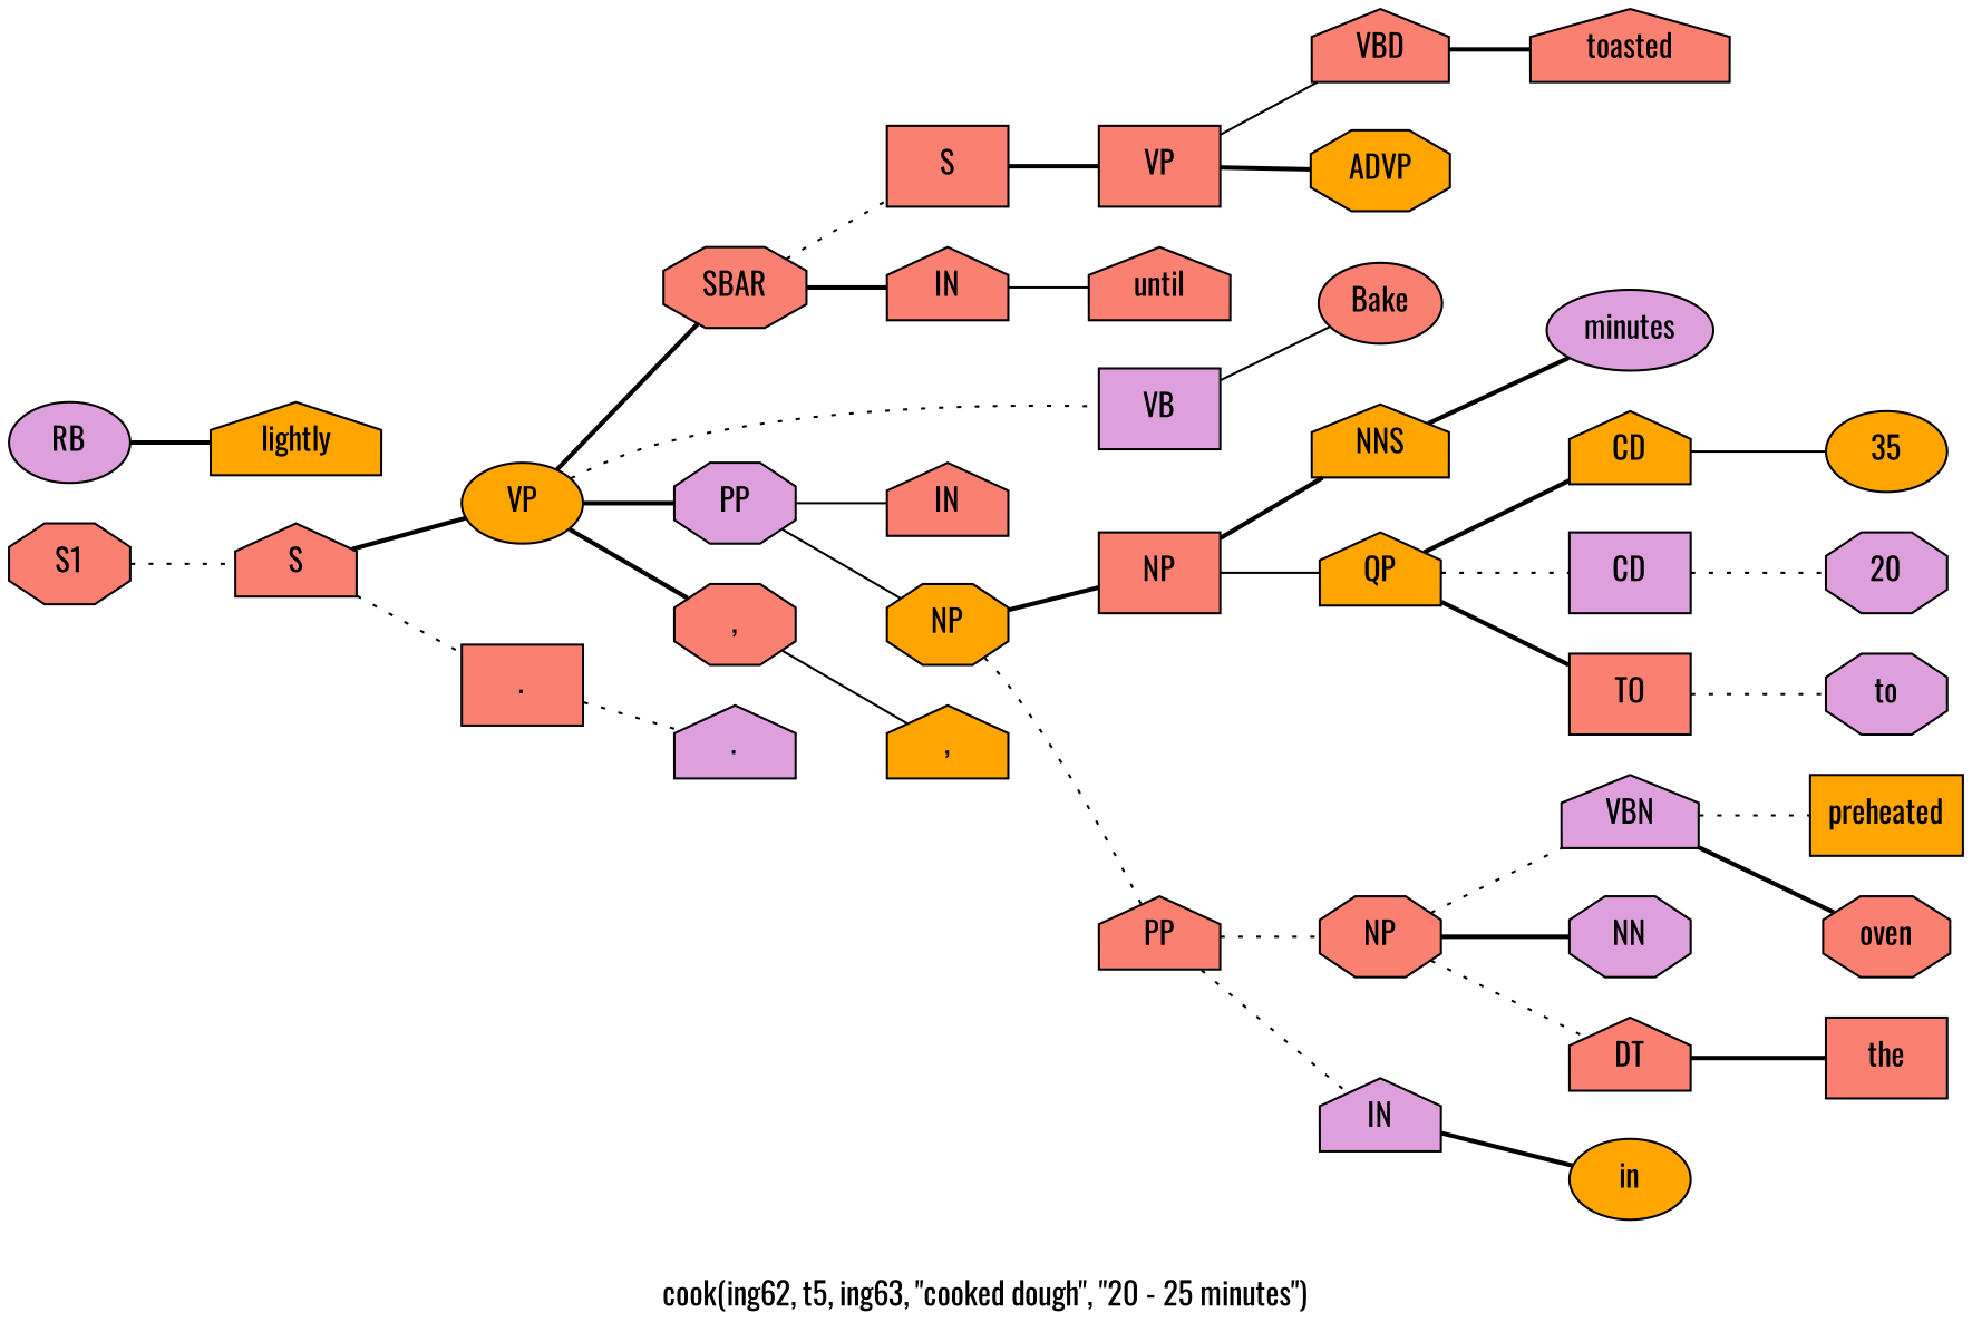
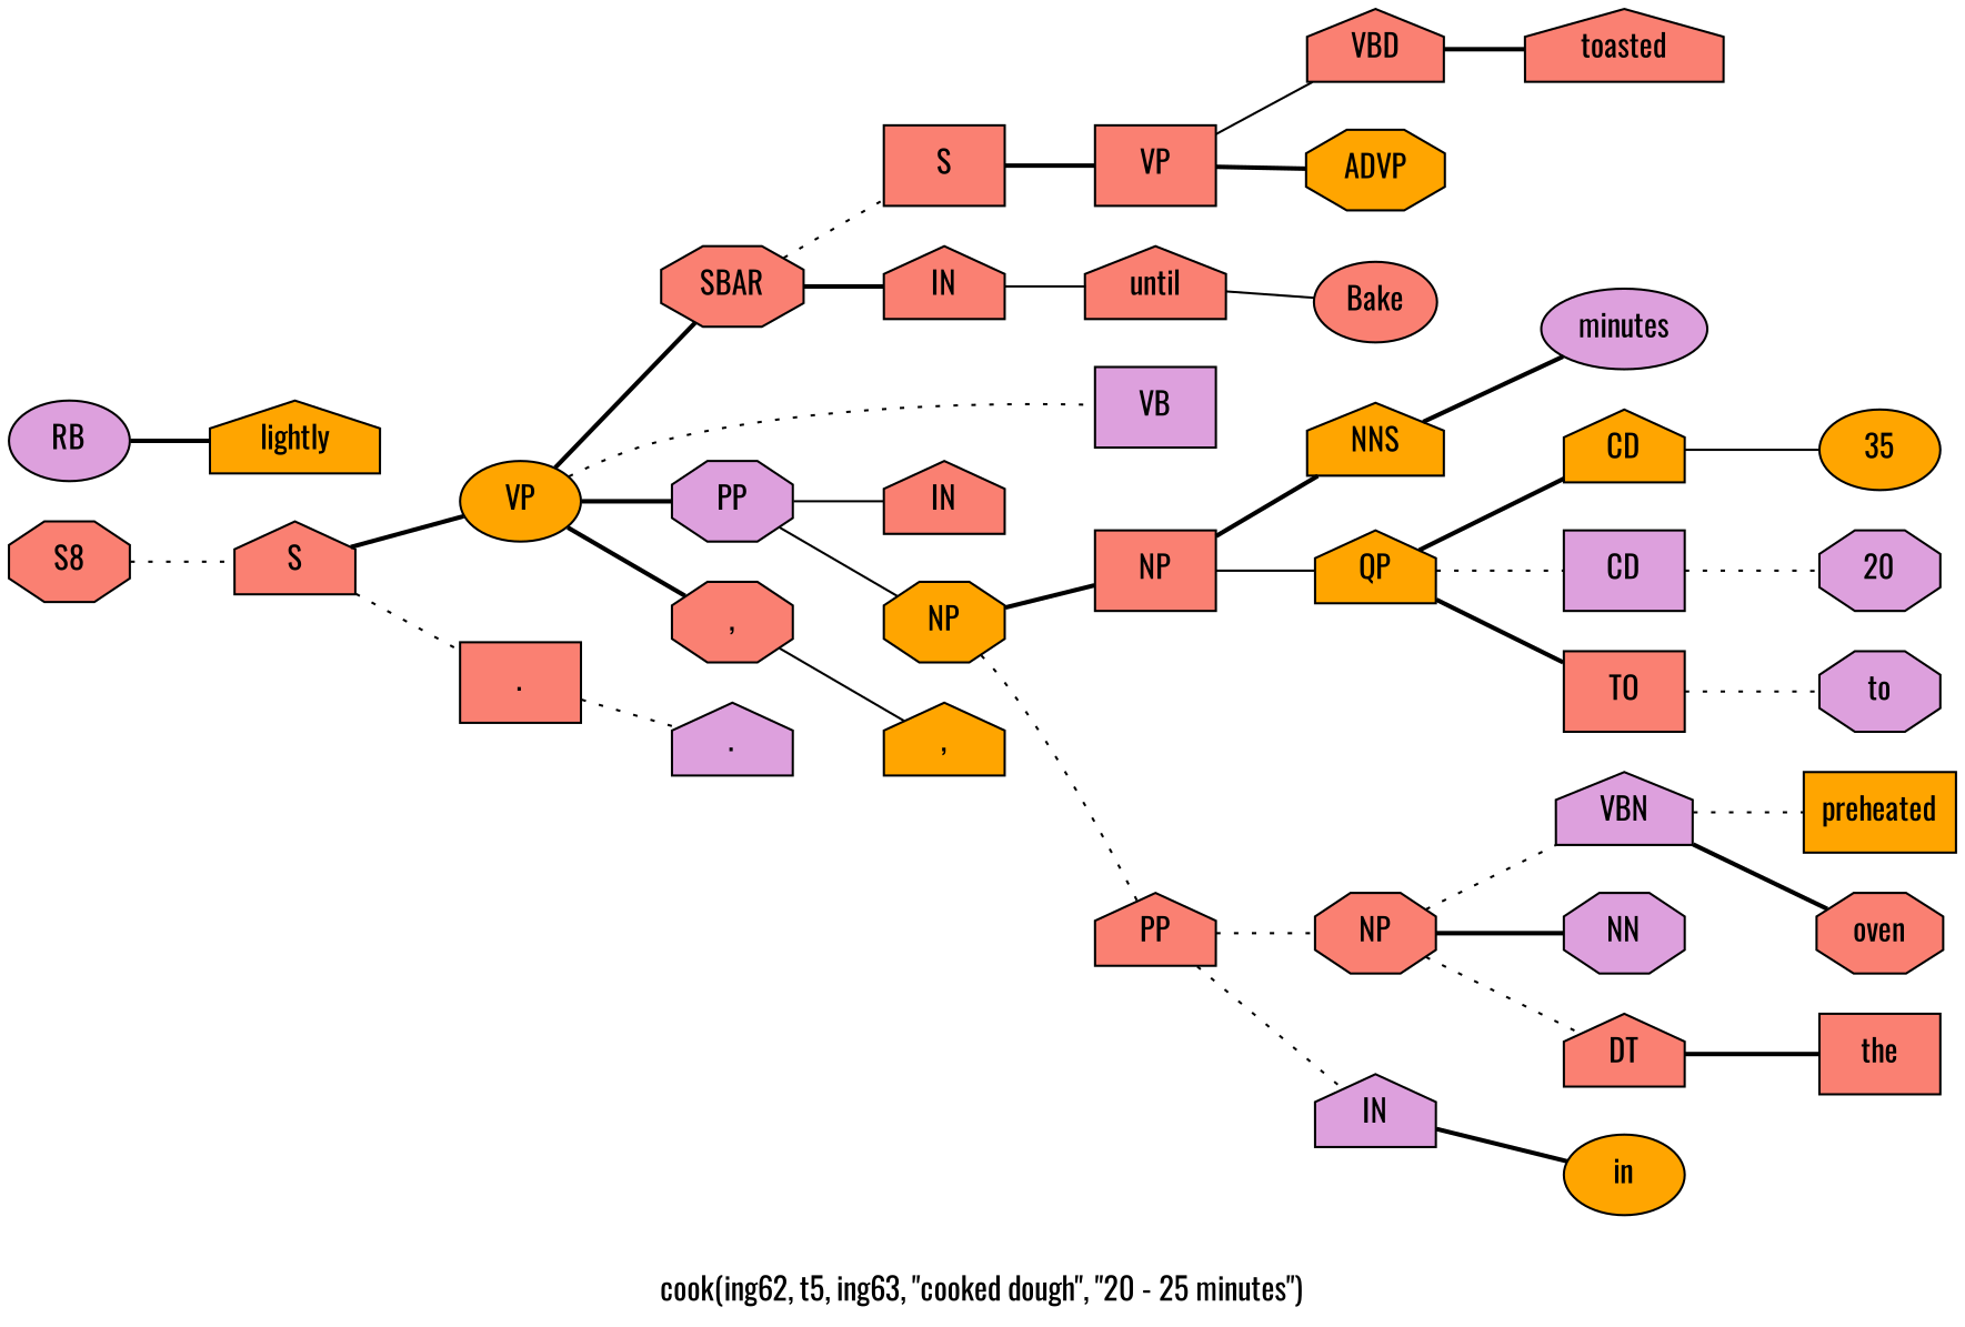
  graph {
    fontname=Oswald
    label="cook(ing62, t5, ing63, \"cooked dough\", \"20 - 25 minutes\")"
    rankdir=LR
    node [fillcolor=salmon fontname=Oswald shape=house style=filled]
    edge [fontname=Oswald style=bold]
-   n1 [label=S1 shape=octagon]
+   n1 [label=S8 shape=octagon]
    n2 [label=S]
    n3 [fillcolor=orange label=VP shape=ellipse]
    n4 [label="." shape=box]
    n5 [fillcolor=plum label=VB shape=box]
    n6 [fillcolor=plum label=PP shape=octagon]
    n7 [label="," shape=octagon]
    n8 [label=SBAR shape=octagon]
    n9 [fillcolor=plum label="."]
    n10 [label=Bake shape=ellipse]
    n11 [label=IN]
    n12 [fillcolor=orange label=NP shape=octagon]
    n13 [fillcolor=orange label=","]
    n14 [label=IN]
    n15 [label=S shape=box]
    n16 [label=NP shape=box]
    n17 [label=PP]
    n18 [fillcolor=orange label=QP]
    n19 [fillcolor=orange label=NNS]
    n20 [fillcolor=plum label=IN]
    n21 [label=NP shape=octagon]
    n22 [fillcolor=plum label=CD shape=box]
    n23 [label=TO shape=box]
    n24 [fillcolor=orange label=CD]
    n25 [fillcolor=plum label=minutes shape=ellipse]
    n26 [fillcolor=plum label=20 shape=octagon]
    n27 [fillcolor=plum label=to shape=octagon]
    n28 [fillcolor=orange label=35 shape=ellipse]
    n29 [fillcolor=orange label=in shape=ellipse]
    n30 [label=DT]
    n31 [fillcolor=plum label=VBN]
    n32 [fillcolor=plum label=NN shape=octagon]
    n33 [label=the shape=box]
    n34 [fillcolor=orange label=preheated shape=box]
    n35 [label=oven shape=octagon]
    n36 [label=until]
    n37 [label=VP shape=box]
    n38 [fillcolor=orange label=ADVP shape=octagon]
    n39 [label=VBD]
    n40 [label=toasted]
    n41 [fillcolor=plum label=RB shape=ellipse]
    n42 [fillcolor=orange label=lightly]
    n1 -- n2 [style=dotted]
    n2 -- n3
    n2 -- n4 [style=dotted]
    n3 -- n5 [style=dotted]
    n3 -- n6
    n3 -- n7
    n3 -- n8
    n4 -- n9 [style=dotted]
-   n5 -- n10 [style=solid]
+   n36 -- n10 [style=solid]
    n6 -- n11 [style=solid]
    n6 -- n12 [style=solid]
    n7 -- n13 [style=solid]
    n8 -- n14
    n8 -- n15 [style=dotted]
    n12 -- n16
    n12 -- n17 [style=dotted]
    n14 -- n36 [style=solid]
    n15 -- n37
    n16 -- n18 [style=solid]
    n16 -- n19
    n17 -- n20 [style=dotted]
    n17 -- n21 [style=dotted]
    n18 -- n22 [style=dotted]
    n18 -- n23
    n18 -- n24
    n19 -- n25
    n20 -- n29
    n21 -- n30 [style=dotted]
    n21 -- n31 [style=dotted]
    n21 -- n32
    n22 -- n26 [style=dotted]
    n23 -- n27 [style=dotted]
    n24 -- n28 [style=solid]
    n30 -- n33
    n31 -- n34 [style=dotted]
    n31 -- n35
    n37 -- n38
    n37 -- n39 [style=solid]
    n39 -- n40
    n41 -- n42
  }
